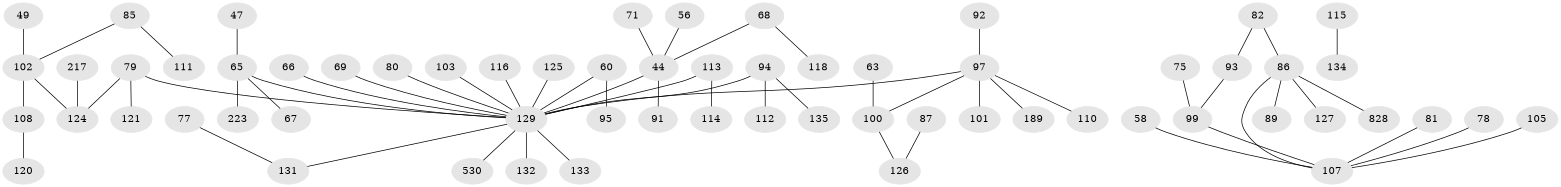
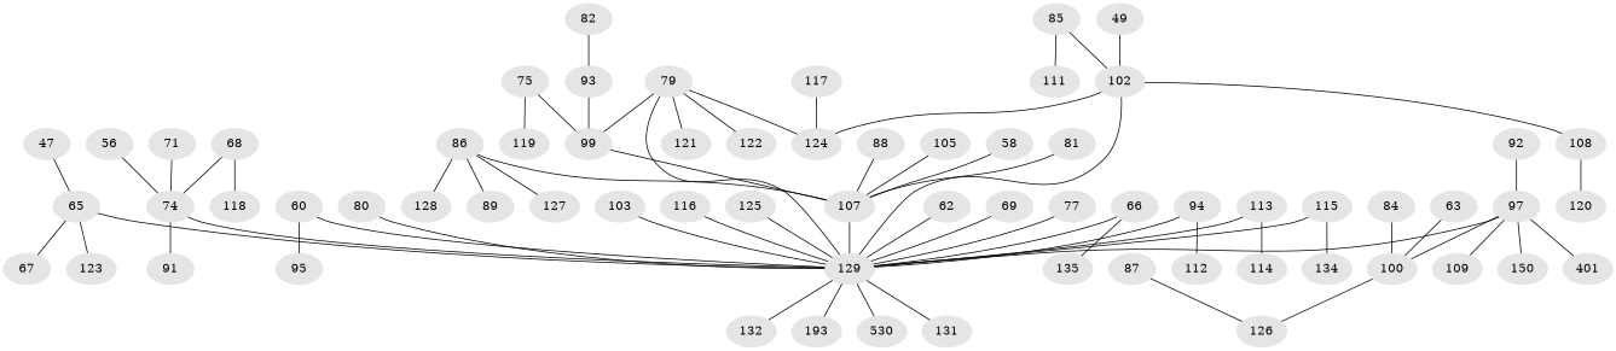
  graph {
    node [color=gray90 style=filled]
    102 [super="+33+34+73+72"]
    129 [super="+9+15+76+13+17+104+24+18+31+54+64+59+52+53+57+98"]
    124 [super="+96+106"]
    108
    n5 [label=85]
    111
    65 [super="+40"]
    67
-   123 [label=223]
+   123
    47
    49
-   74 [super="+44+22" label=44]
+   74 [super="+44+22"]
    91
    56
    107 [super="+48+23"]
    58
    60
    95
    n19 [label=530]
    131
    132
-   133
+   133 [label=193]
+   62
    100 [super="+21"]
    126 [super="+43"]
    63
    66
    135
    68
    118
    69
    71
    99 [super="+37"]
    75
+   119
    77 [super="+38"]
    n37 [label=79 super="+70"]
    121
+   122
    80
    81
    86 [super="+10"]
    89
    127
-   128 [label=828]
+   128
    82
    93
+   84
    87
-   88 [label=78]
+   88
    97 [super="+85"]
-   101
-   109 [label=189]
-   110
+   101 [label=401]
+   109
+   110 [label=150]
    92
    94
    112
    120
    103
    105 [super="+29"]
    113 [super="+90"]
    114
    115
    134
    116
-   117 [label=217]
+   117
    125
+   102 -- 129
    102 -- 124
    102 -- 108
    129 -- n19
    129 -- 131
    129 -- 132
    129 -- 133
    108 -- 120
    n5 -- 102
    n5 -- 111
    65 -- 129
    65 -- 67
    65 -- 123
    47 -- 65
    49 -- 102
    74 -- 129 [weight=3]
    74 -- 91
    56 -- 74
+   107 -- 129 [weight=2]
    58 -- 107
    60 -- 129
    60 -- 95
+   62 -- 129
    100 -- 126
    63 -- 100
    66 -- 129
-   94 -- 135
+   66 -- 135
    68 -- 74
    68 -- 118
    69 -- 129
    71 -- 74
    99 -- 107
    75 -- 99
-   77 -- 131
+   75 -- 119
+   77 -- 129
    n37 -- 129
    n37 -- 124
+   n37 -- 99 [weight=2]
    n37 -- 121
+   n37 -- 122
    80 -- 129
    81 -- 107
    86 -- 107
    86 -- 89
    86 -- 127
    86 -- 128
-   82 -- 86
    82 -- 93
    93 -- 99
+   84 -- 100
    87 -- 126
    88 -- 107
    97 -- 129
    97 -- 100
    97 -- 101
    97 -- 109
    97 -- 110
    92 -- 97
    94 -- 129
    94 -- 112
    103 -- 129
    105 -- 107
    113 -- 129
    113 -- 114
+   115 -- 129
    115 -- 134
    116 -- 129
    117 -- 124
    125 -- 129
  }
